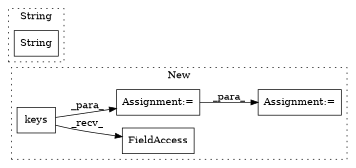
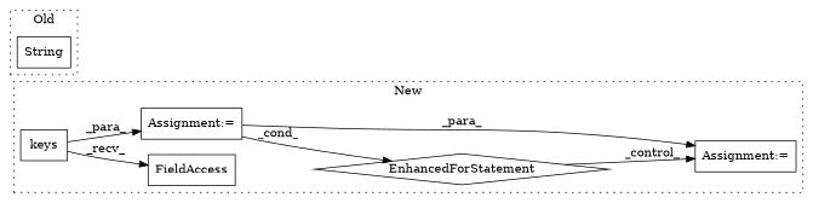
  digraph {
    rankdir=LR
    node [a=32 l="57,2" s="3329,3435" shape=box]
    n1 [l=6 label=keys s=3403]
+   n2 [a=70 label=EnhancedForStatement shape=diamond]
    n3 [a=22 l=1 label=FieldAccess s=3401]
    n4 [a=7 label="Assignment:="]
    n5 [a=7 l=1 label="Assignment:=" s=3476]
    n6 [l="7,1" label=String s="2940,2956"]
    subgraph cluster_1 {
      label=New
      style=dotted
      n1
+     n2
      n3
      n4
      n5
    }
    subgraph cluster_2 {
-     label=String
+     label=Old
      style=dotted
      n6
    }
    n1 -> n3 [label=_recv_]
    n1 -> n4 [label=_para_]
+   n2 -> n5 [label=_control_]
+   n4 -> n2 [label=_cond_]
    n4 -> n5 [label=_para_]
  }
